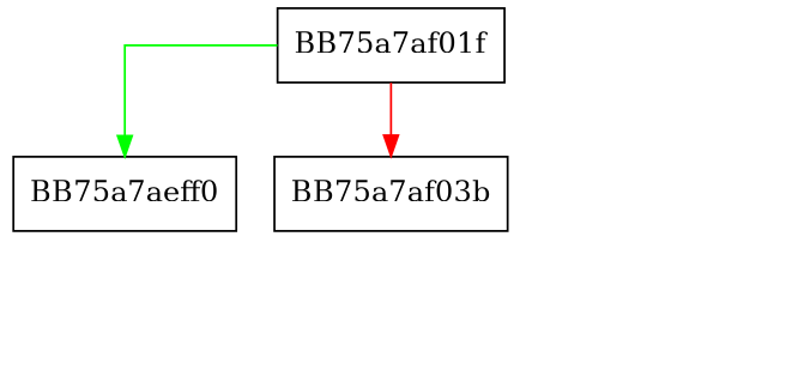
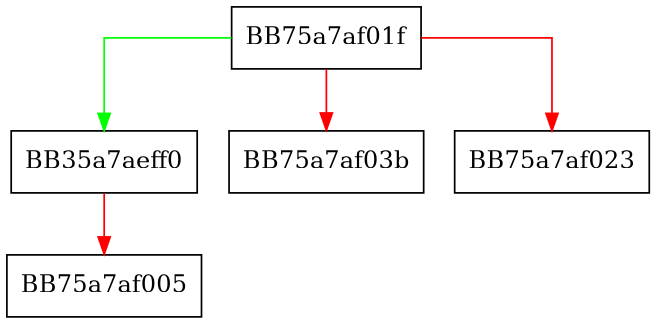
  digraph {
    splines=ortho
    node [shape=box]
    edge [color=red]
-   BB75a7aeff0
+   BB75a7aeff0 [label=BB35a7aeff0]
+   BB75a7af005
    BB75a7af01f
    BB75a7af03b
+   BB75a7af023
+   BB75a7aeff0 -> BB75a7af005
    BB75a7af01f -> BB75a7aeff0 [color=green]
    BB75a7af01f -> BB75a7af03b
+   BB75a7af01f -> BB75a7af023
  }
